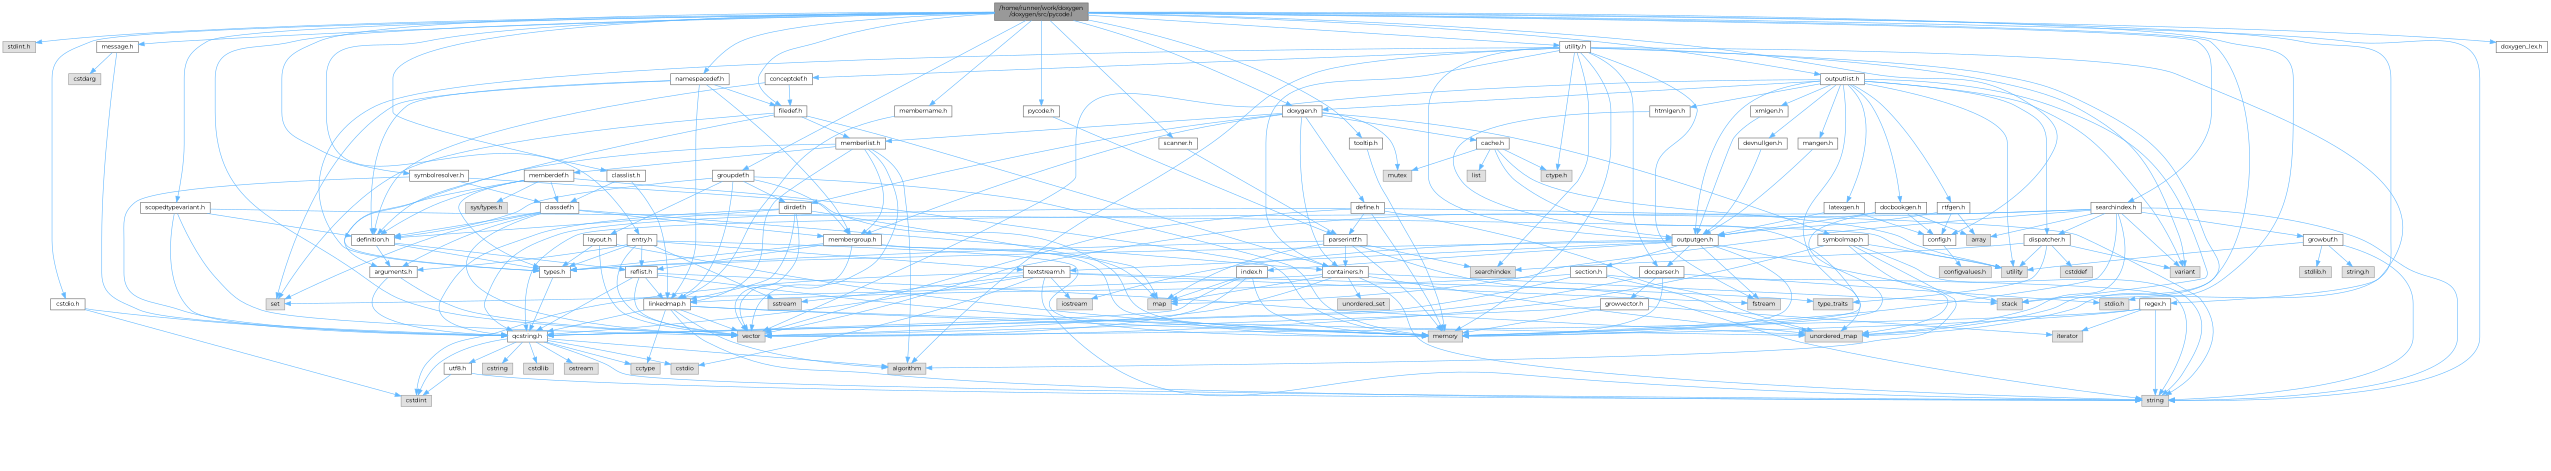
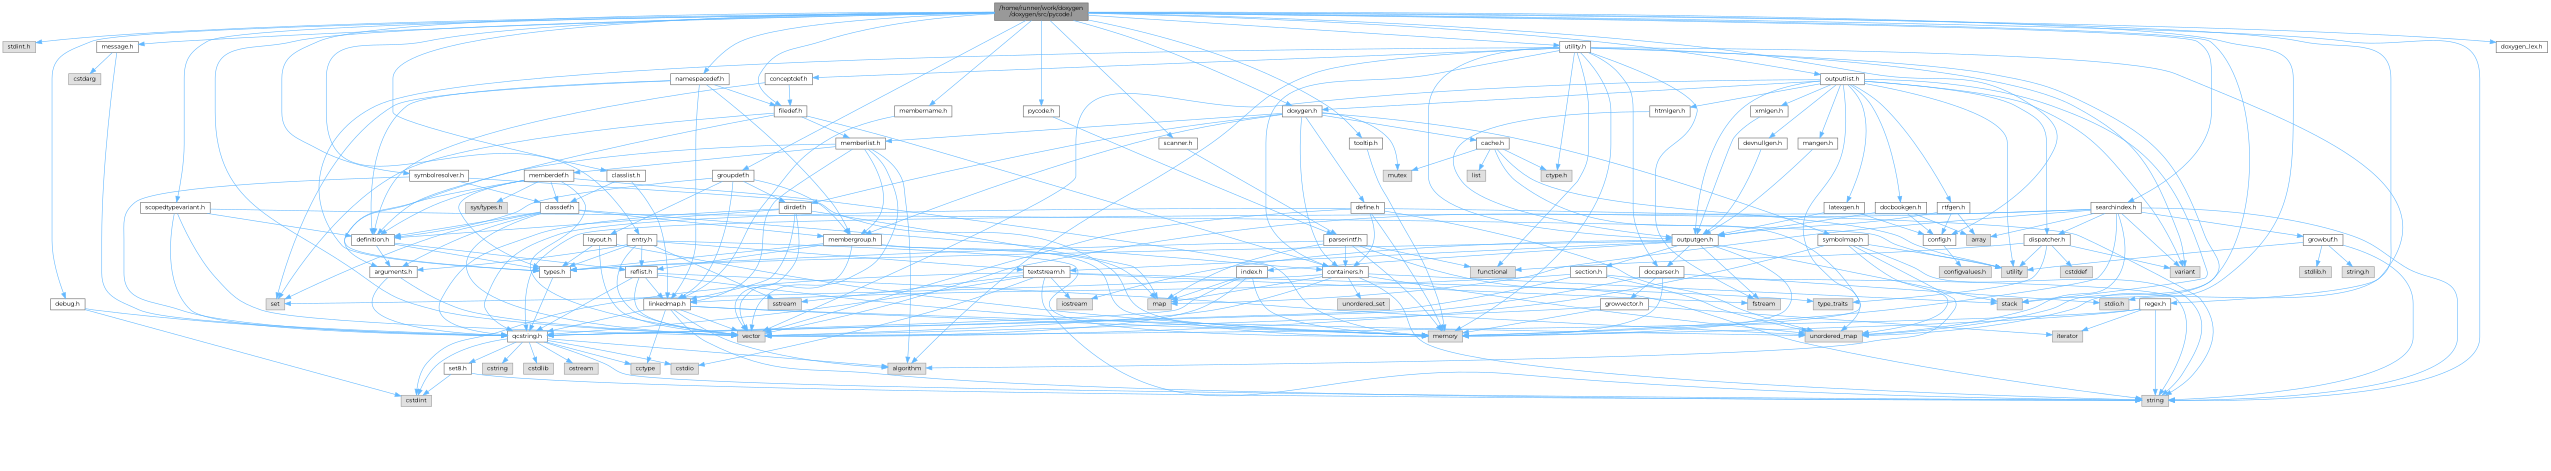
  digraph {
    fontname=Montserrat
    node [color=grey40 fillcolor=white fontname=Montserrat fontsize=10 shape=box style=filled]
    edge [color=steelblue1 fontname=Montserrat fontsize=10 labelfontname=Helvetica labelfontsize=10 style=solid]
    n1 [color=gray40 fillcolor=grey60 fontcolor=black height=0.2 label="/home/runner/work/doxygen\l/doxygen/src/pycode.l" width=0.4]
    n2 [color=grey60 fillcolor="#E0E0E0" height=0.2 label="stdint.h" width=0.4]
    n3 [color=grey60 fillcolor="#E0E0E0" height=0.2 label=vector width=0.4]
    n4 [color=grey60 fillcolor="#E0E0E0" height=0.2 label=unordered_map width=0.4]
    n5 [color=grey60 fillcolor="#E0E0E0" height=0.2 label=string width=0.4]
    n6 [color=grey60 fillcolor="#E0E0E0" height=0.2 label=stack width=0.4]
    n7 [color=grey60 fillcolor="#E0E0E0" height=0.2 label="stdio.h" width=0.4]
    n8 [height=0.2 label="pycode.h" width=0.4]
    n9 [height=0.2 label="message.h" width=0.4]
    n10 [height=0.2 label="scanner.h" width=0.4]
    n11 [height=0.2 label="entry.h" width=0.4]
    n12 [height=0.2 label="doxygen.h" width=0.4]
    n13 [height=0.2 label="outputlist.h" width=0.4]
    n14 [height=0.2 label="config.h" width=0.4]
    n15 [height=0.2 label="utility.h" width=0.4]
    n16 [height=0.2 label="filedef.h" width=0.4]
    n17 [height=0.2 label="membername.h" width=0.4]
    n18 [height=0.2 label="searchindex.h" width=0.4]
    n19 [height=0.2 label="groupdef.h" width=0.4]
    n20 [height=0.2 label="classlist.h" width=0.4]
    n21 [height=0.2 label="namespacedef.h" width=0.4]
    n22 [height=0.2 label="tooltip.h" width=0.4]
    n23 [height=0.2 label="scopedtypevariant.h" width=0.4]
    n24 [height=0.2 label="symbolresolver.h" width=0.4]
-   n25 [height=0.2 label="cstdio.h" width=0.4]
+   n25 [height=0.2 label="debug.h" width=0.4]
    n26 [height=0.2 label="doxygen_lex.h" width=0.4]
    n27 [height=0.2 label="parserintf.h" width=0.4]
    n28 [height=0.2 label="qcstring.h" width=0.4]
    n29 [color=grey60 fillcolor="#E0E0E0" height=0.2 label=cstdarg width=0.4]
    n30 [color=grey60 fillcolor="#E0E0E0" height=0.2 label=memory width=0.4]
    n31 [height=0.2 label="types.h" width=0.4]
    n32 [color=grey60 fillcolor="#E0E0E0" height=0.2 label=sstream width=0.4]
    n33 [height=0.2 label="arguments.h" width=0.4]
    n34 [height=0.2 label="reflist.h" width=0.4]
    n35 [height=0.2 label="textstream.h" width=0.4]
    n36 [height=0.2 label="containers.h" width=0.4]
    n37 [color=grey60 fillcolor="#E0E0E0" height=0.2 label=mutex width=0.4]
    n38 [height=0.2 label="membergroup.h" width=0.4]
    n39 [height=0.2 label="dirdef.h" width=0.4]
    n40 [height=0.2 label="memberlist.h" width=0.4]
    n41 [height=0.2 label="define.h" width=0.4]
    n42 [height=0.2 label="cache.h" width=0.4]
    n43 [height=0.2 label="symbolmap.h" width=0.4]
    n44 [color=grey60 fillcolor="#E0E0E0" height=0.2 label=utility width=0.4]
    n45 [color=grey60 fillcolor="#E0E0E0" height=0.2 label=variant width=0.4]
    n46 [height=0.2 label="outputgen.h" width=0.4]
    n47 [height=0.2 label="dispatcher.h" width=0.4]
    n48 [height=0.2 label="htmlgen.h" width=0.4]
    n49 [height=0.2 label="latexgen.h" width=0.4]
    n50 [height=0.2 label="rtfgen.h" width=0.4]
    n51 [height=0.2 label="mangen.h" width=0.4]
    n52 [height=0.2 label="docbookgen.h" width=0.4]
    n53 [height=0.2 label="xmlgen.h" width=0.4]
    n54 [height=0.2 label="devnullgen.h" width=0.4]
    n55 [color=grey60 fillcolor="#E0E0E0" height=0.2 label="configvalues.h" width=0.4]
-   n56 [color=grey60 fillcolor="#E0E0E0" height=0.2 label=searchindex width=0.4]
+   n56 [color=grey60 fillcolor="#E0E0E0" height=0.2 label=functional width=0.4]
    n57 [color=grey60 fillcolor="#E0E0E0" height=0.2 label=algorithm width=0.4]
    n58 [color=grey60 fillcolor="#E0E0E0" height=0.2 label=fstream width=0.4]
    n59 [color=grey60 fillcolor="#E0E0E0" height=0.2 label="ctype.h" width=0.4]
    n60 [height=0.2 label="docparser.h" width=0.4]
    n61 [height=0.2 label="regex.h" width=0.4]
    n62 [height=0.2 label="conceptdef.h" width=0.4]
    n63 [color=grey60 fillcolor="#E0E0E0" height=0.2 label=set width=0.4]
    n64 [height=0.2 label="definition.h" width=0.4]
    n65 [height=0.2 label="linkedmap.h" width=0.4]
    n66 [color=grey60 fillcolor="#E0E0E0" height=0.2 label=map width=0.4]
    n67 [color=grey60 fillcolor="#E0E0E0" height=0.2 label=array width=0.4]
    n68 [height=0.2 label="growbuf.h" width=0.4]
    n69 [height=0.2 label="layout.h" width=0.4]
    n70 [height=0.2 label="classdef.h" width=0.4]
    n71 [color=grey60 fillcolor="#E0E0E0" height=0.2 label=cstdint width=0.4]
    n72 [color=grey60 fillcolor="#E0E0E0" height=0.2 label=unordered_set width=0.4]
    n73 [color=grey60 fillcolor="#E0E0E0" height=0.2 label=cctype width=0.4]
    n74 [color=grey60 fillcolor="#E0E0E0" height=0.2 label=cstring width=0.4]
    n75 [color=grey60 fillcolor="#E0E0E0" height=0.2 label=cstdio width=0.4]
    n76 [color=grey60 fillcolor="#E0E0E0" height=0.2 label=cstdlib width=0.4]
    n77 [color=grey60 fillcolor="#E0E0E0" height=0.2 label=ostream width=0.4]
-   n78 [height=0.2 label="utf8.h" width=0.4]
+   n78 [height=0.2 label="set8.h" width=0.4]
    n79 [color=grey60 fillcolor="#E0E0E0" height=0.2 label=iostream width=0.4]
    n80 [color=grey60 fillcolor="#E0E0E0" height=0.2 label=type_traits width=0.4]
    n81 [height=0.2 label="memberdef.h" width=0.4]
    n82 [color=grey60 fillcolor="#E0E0E0" height=0.2 label=list width=0.4]
    n83 [color=grey60 fillcolor="#E0E0E0" height=0.2 label="sys/types.h" width=0.4]
    n84 [height=0.2 label="index.h" width=0.4]
    n85 [height=0.2 label="section.h" width=0.4]
    n86 [color=grey60 fillcolor="#E0E0E0" height=0.2 label=cstddef width=0.4]
    n87 [height=0.2 label="growvector.h" width=0.4]
    n88 [color=grey60 fillcolor="#E0E0E0" height=0.2 label=iterator width=0.4]
    n89 [color=grey60 fillcolor="#E0E0E0" height=0.2 label="stdlib.h" width=0.4]
    n90 [color=grey60 fillcolor="#E0E0E0" height=0.2 label="string.h" width=0.4]
    n1 -> n2
    n1 -> n3
    n1 -> n4
    n1 -> n5
    n1 -> n6
    n1 -> n7
    n1 -> n8
    n1 -> n9
    n1 -> n10
    n1 -> n11
    n1 -> n12
    n1 -> n13
    n1 -> n14
    n1 -> n15
    n1 -> n16
    n1 -> n17
    n1 -> n18
    n1 -> n19
    n1 -> n20
    n1 -> n21
    n1 -> n22
    n1 -> n23
    n1 -> n24
    n1 -> n25
    n1 -> n26
    n8 -> n27
    n9 -> n28
    n9 -> n29
    n10 -> n27
    n11 -> n3
    n11 -> n30
    n11 -> n31
    n11 -> n32
    n11 -> n33
    n11 -> n34
    n11 -> n35
    n12 -> n36
    n12 -> n37
    n12 -> n38
    n12 -> n39
    n12 -> n40
    n12 -> n41
    n12 -> n42
    n12 -> n43
    n13 -> n3
    n13 -> n6
    n13 -> n12
    n13 -> n30
    n13 -> n44
    n13 -> n45
    n13 -> n46
    n13 -> n47
    n13 -> n48
    n13 -> n49
    n13 -> n50
    n13 -> n51
    n13 -> n52
    n13 -> n53
    n13 -> n54
    n14 -> n55
    n15 -> n4
    n15 -> n30
    n15 -> n31
    n15 -> n36
    n15 -> n45
    n15 -> n46
    n15 -> n56
    n15 -> n57
    n15 -> n58
    n15 -> n59
    n15 -> n60
    n15 -> n61
    n15 -> n62
    n16 -> n36
    n16 -> n40
    n16 -> n63
    n16 -> n64
    n17 -> n65
    n18 -> n3
    n18 -> n4
    n18 -> n5
    n18 -> n28
    n18 -> n30
    n18 -> n45
    n18 -> n47
    n18 -> n66
    n18 -> n67
    n18 -> n68
-   n19 -> n30
    n19 -> n38
    n19 -> n39
    n19 -> n64
    n19 -> n65
    n19 -> n69
    n20 -> n65
    n20 -> n70
    n21 -> n16
    n21 -> n38
    n21 -> n63
    n21 -> n64
    n21 -> n65
    n22 -> n30
    n23 -> n3
    n23 -> n28
    n23 -> n44
    n23 -> n64
    n24 -> n28
    n24 -> n30
    n24 -> n70
    n25 -> n28
    n25 -> n71
    n27 -> n5
    n27 -> n30
    n27 -> n31
    n27 -> n36
    n27 -> n56
    n27 -> n66
    n28 -> n5
    n28 -> n57
    n28 -> n71
    n28 -> n73
    n28 -> n74
    n28 -> n75
    n28 -> n76
    n28 -> n77
    n28 -> n78
    n31 -> n28
    n33 -> n3
    n33 -> n28
    n34 -> n3
    n34 -> n4
    n34 -> n28
    n34 -> n30
    n34 -> n65
    n35 -> n5
    n35 -> n28
    n35 -> n32
    n35 -> n58
    n35 -> n71
    n35 -> n75
    n35 -> n79
    n35 -> n80
    n36 -> n3
    n36 -> n4
    n36 -> n5
    n36 -> n6
    n36 -> n63
    n36 -> n66
    n36 -> n72
    n38 -> n3
    n38 -> n30
    n38 -> n31
    n38 -> n34
    n38 -> n66
    n39 -> n3
    n39 -> n28
    n39 -> n64
    n39 -> n65
    n39 -> n66
    n40 -> n3
    n40 -> n31
    n40 -> n38
    n40 -> n57
    n40 -> n65
    n40 -> n81
    n41 -> n3
    n41 -> n4
    n41 -> n5
    n41 -> n28
    n41 -> n30
-   n41 -> n27
+   n41 -> n36
    n42 -> n4
    n42 -> n37
    n42 -> n44
    n42 -> n59
    n42 -> n82
    n43 -> n3
    n43 -> n4
    n43 -> n5
    n43 -> n44
    n43 -> n57
    n46 -> n6
    n46 -> n30
    n46 -> n31
    n46 -> n35
    n46 -> n58
    n46 -> n60
    n46 -> n79
    n46 -> n84
    n46 -> n85
    n47 -> n44
    n47 -> n45
    n47 -> n56
    n47 -> n80
    n47 -> n86
    n48 -> n46
    n49 -> n14
    n49 -> n46
    n50 -> n14
    n50 -> n46
    n50 -> n67
    n51 -> n46
    n52 -> n14
-   n52 -> n30
    n52 -> n46
    n52 -> n67
    n53 -> n46
    n54 -> n46
    n60 -> n7
    n60 -> n28
    n60 -> n30
    n60 -> n87
    n61 -> n3
    n61 -> n5
    n61 -> n30
    n61 -> n88
    n62 -> n16
    n62 -> n64
    n64 -> n31
    n64 -> n33
    n64 -> n34
    n65 -> n3
    n65 -> n4
    n65 -> n5
    n65 -> n28
    n65 -> n30
    n65 -> n57
    n65 -> n73
    n68 -> n5
    n68 -> n44
    n68 -> n89
    n68 -> n90
    n69 -> n3
    n69 -> n30
    n69 -> n31
    n70 -> n3
    n70 -> n33
    n70 -> n36
    n70 -> n38
    n70 -> n63
    n70 -> n64
    n78 -> n5
    n78 -> n71
+   n81 -> n3
    n81 -> n30
    n81 -> n31
    n81 -> n33
    n81 -> n64
    n81 -> n70
    n81 -> n83
    n84 -> n3
    n84 -> n28
    n84 -> n30
    n84 -> n66
    n85 -> n4
    n85 -> n5
    n85 -> n28
    n85 -> n65
    n87 -> n3
    n87 -> n30
    n87 -> n88
  }
